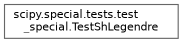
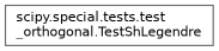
  digraph {
    rankdir=LR
-   n1 [color=grey40 fillcolor=white fontname=Helvetica fontsize=10 height=0.2 label="scipy.special.tests.test\l_special.TestShLegendre" shape=box style=filled width=0.4]
+   n1 [color=grey40 fillcolor=white fontname=Helvetica fontsize=10 height=0.2 label="scipy.special.tests.test\l_orthogonal.TestShLegendre" shape=box style=filled width=0.4]
  }
